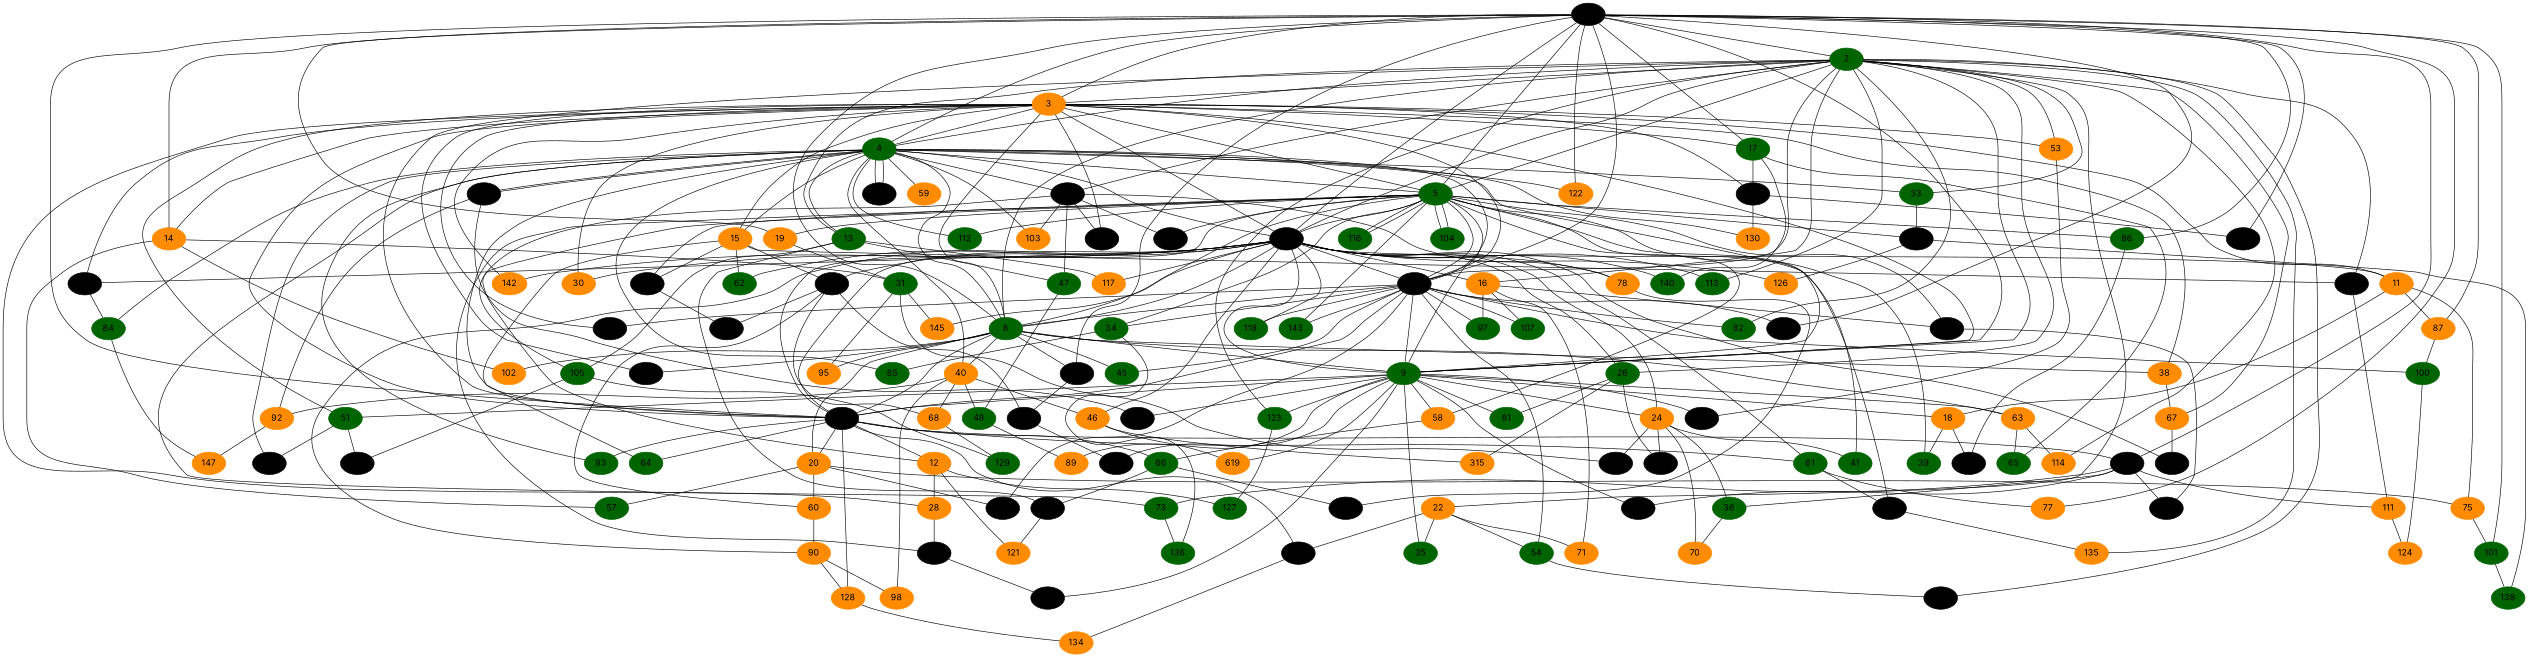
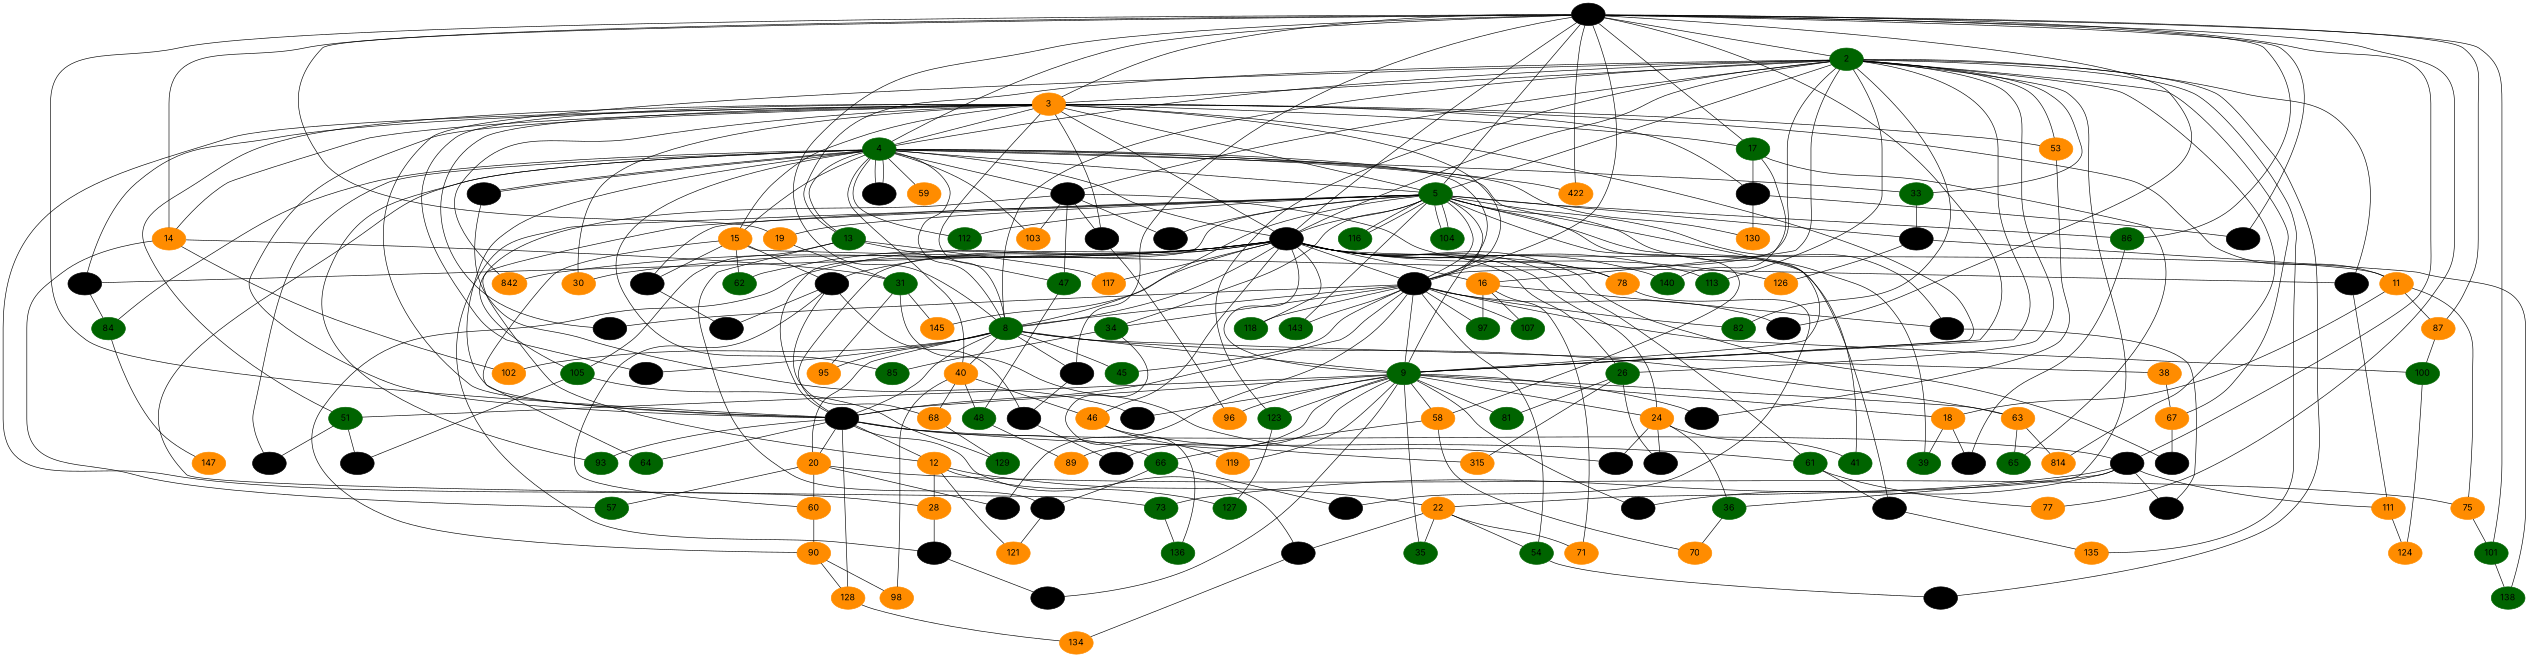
  graph {
    fontname=Inter
    node [color=darkorange fontname=Inter style=filled]
    edge [fontname=Inter]
    1 [color=black]
    2 [color=darkgreen]
    3
    4 [color=darkgreen]
    5 [color=darkgreen]
    6 [color=black]
    7 [color=black]
    8 [color=darkgreen]
    9 [color=darkgreen]
    10 [color=black]
    14
    17 [color=darkgreen]
    19
    25 [color=black]
    42 [color=black]
    77
    86 [color=darkgreen]
    87
    101 [color=darkgreen]
-   122
+   122 [label=422]
    131 [color=black]
    144 [color=black]
    13 [color=darkgreen]
    16
    22
    26 [color=darkgreen]
    32 [color=black]
    33 [color=darkgreen]
    53
    67
    76 [color=black]
    82 [color=darkgreen]
    99 [color=black]
    113 [color=darkgreen]
-   114
+   114 [label=814]
    123 [color=darkgreen]
    135
    11
    15
    28
    29 [color=black]
    30
    37 [color=black]
    38
    49 [color=black]
    51 [color=darkgreen]
    109 [color=black]
    139 [color=black]
-   142
+   142 [label=842]
    27 [color=black]
    40
    44 [color=black]
    59
    73 [color=darkgreen]
    84 [color=darkgreen]
    85 [color=darkgreen]
    93 [color=darkgreen]
    103
    108 [color=black]
    112 [color=darkgreen]
    130
    12
    23 [color=black]
    34 [color=darkgreen]
    39 [color=darkgreen]
    41 [color=darkgreen]
    43 [color=black]
    50 [color=black]
    58
    79 [color=black]
    94 [color=black]
    104 [color=darkgreen]
    106 [color=black]
    116 [color=darkgreen]
    143 [color=darkgreen]
    21 [color=black]
    24
    46
    61 [color=darkgreen]
    62 [color=darkgreen]
    78
    90
    117
    118 [color=darkgreen]
    120 [color=black]
    126
    140 [color=darkgreen]
    145
    45 [color=darkgreen]
    54 [color=darkgreen]
    97 [color=darkgreen]
    100 [color=darkgreen]
    107 [color=darkgreen]
    141 [color=black]
    20
    63
    95
    102
    18
    35 [color=darkgreen]
    52 [color=black]
    55 [color=black]
    74 [color=black]
    81 [color=darkgreen]
    83 [color=black]
    88 [color=black]
    89
-   119 [label=619]
+   96
+   119
    64 [color=darkgreen]
    66 [color=darkgreen]
    91 [color=black]
    128
    31 [color=darkgreen]
    57 [color=darkgreen]
    65 [color=darkgreen]
    36 [color=darkgreen]
    111
    137 [color=black]
    56 [color=black]
    133 [color=black]
    138 [color=darkgreen]
    47 [color=darkgreen]
    72 [color=black]
    105 [color=darkgreen]
    71
    80 [color=black]
    n128 [label=315]
    127 [color=darkgreen]
    75
    132 [color=black]
    68
    48 [color=darkgreen]
-   92
    98
    136 [color=darkgreen]
    n137 [label=147]
    121
    125 [color=black]
    60
    69 [color=black]
    70
    110 [color=black]
    124
    134
    129 [color=darkgreen]
    1 -- 2
    1 -- 3
    1 -- 4
    1 -- 5
    1 -- 6
    1 -- 7
    1 -- 8
    1 -- 9
    1 -- 10
    1 -- 14
    1 -- 17
    1 -- 19
    1 -- 25
    1 -- 42
    1 -- 77
    1 -- 86
    1 -- 87
    1 -- 101
    1 -- 122
    1 -- 131
    1 -- 144
    2 -- 3
    2 -- 4
    2 -- 5
    2 -- 6
    2 -- 7
    2 -- 8
    2 -- 9
    2 -- 10
    2 -- 13
    2 -- 16
    2 -- 22
    2 -- 26
    2 -- 32
    2 -- 33
    2 -- 53
    2 -- 67
    2 -- 76
    2 -- 82
    2 -- 99
    2 -- 113
    2 -- 114
    2 -- 123
    2 -- 135
    3 -- 4
    3 -- 5
    3 -- 6
    3 -- 7
    3 -- 8
    3 -- 9
    3 -- 10
    3 -- 14
    3 -- 17
    3 -- 53
    3 -- 11
    3 -- 15
    3 -- 28
    3 -- 29
    3 -- 30
    3 -- 37
-   3 -- 38
    3 -- 49
    3 -- 51
    3 -- 109
    3 -- 139
    3 -- 142
    4 -- 5
    4 -- 6
    4 -- 7
    4 -- 8
    4 -- 9
    4 -- 10
    4 -- 122
    4 -- 13
    4 -- 32
    4 -- 33
    4 -- 15
    4 -- 27
    4 -- 27
    4 -- 40
    4 -- 44
    4 -- 44
    4 -- 59
    4 -- 73
    4 -- 84
    4 -- 85
    4 -- 93
    4 -- 103
    4 -- 108
    4 -- 112
    4 -- 130
    5 -- 6
    5 -- 7
    5 -- 8
    5 -- 9
    5 -- 10
    5 -- 19
    5 -- 86
    5 -- 112
    5 -- 12
    5 -- 23
    5 -- 34
    5 -- 39
    5 -- 41
    5 -- 43
    5 -- 50
    5 -- 58
    5 -- 79
    5 -- 94
    5 -- 104
    5 -- 104
    5 -- 106
    5 -- 116
    5 -- 116
    5 -- 143
    6 -- 7
    6 -- 8
    6 -- 9
    6 -- 10
    6 -- 16
    6 -- 26
    6 -- 113
    6 -- 11
    6 -- 30
    6 -- 49
    6 -- 142
    6 -- 21
    6 -- 24
    6 -- 46
    6 -- 61
    6 -- 62
    6 -- 78
    6 -- 90
    6 -- 117
    6 -- 118
    6 -- 120
    6 -- 126
    6 -- 140
    6 -- 145
    7 -- 8
    7 -- 9
    7 -- 10
    7 -- 131
    7 -- 82
    7 -- 29
    7 -- 34
    7 -- 143
    7 -- 118
    7 -- 45
    7 -- 54
    7 -- 97
    7 -- 100
    7 -- 107
    7 -- 141
    8 -- 9
    8 -- 10
    8 -- 42
    8 -- 38
    8 -- 139
    8 -- 40
    8 -- 45
    8 -- 20
    8 -- 63
    8 -- 95
    8 -- 102
    9 -- 10
    9 -- 123
    9 -- 51
    9 -- 58
    9 -- 24
    9 -- 63
    9 -- 18
    9 -- 35
    9 -- 52
    9 -- 55
    9 -- 74
    9 -- 81
    9 -- 83
    9 -- 88
    9 -- 89
+   9 -- 96
    9 -- 119
    10 -- 25
    10 -- 93
    10 -- 12
    10 -- 61
    10 -- 20
    10 -- 64
    10 -- 66
    10 -- 91
    10 -- 128
    14 -- 102
    14 -- 31
    14 -- 57
    17 -- 109
    17 -- 140
    17 -- 65
    19 -- 31
    25 -- 73
    25 -- 52
    25 -- 36
    25 -- 111
    25 -- 137
    42 -- 56
    86 -- 133
    87 -- 100
    101 -- 138
    13 -- 117
    13 -- 47
    13 -- 72
    13 -- 105
    16 -- 106
    16 -- 97
    16 -- 107
    16 -- 71
    22 -- 54
    22 -- 35
    22 -- 91
    22 -- 71
    26 -- 81
    26 -- 80
    26 -- n128
    32 -- 37
    32 -- 103
    32 -- 43
    32 -- 78
    32 -- 47
    32 -- 105
    33 -- 94
    53 -- 74
    67 -- 120
    76 -- 111
    123 -- 127
    11 -- 87
    11 -- 18
    11 -- 75
    15 -- 76
    15 -- 23
    15 -- 21
    15 -- 62
    15 -- 64
    28 -- 50
+   37 -- 96
    38 -- 67
    49 -- 84
    51 -- 108
    51 -- 132
    109 -- 144
    109 -- 130
    40 -- 46
    40 -- 68
    40 -- 48
-   40 -- 92
    40 -- 98
    44 -- 55
-   44 -- 92
    73 -- 136
    84 -- n137
+   12 -- 22
    12 -- 28
    12 -- 127
    12 -- 121
    23 -- 125
    34 -- 85
    34 -- 136
    50 -- 88
    58 -- 66
    79 -- 135
    94 -- 126
    94 -- 138
    106 -- 137
    21 -- 56
    21 -- 68
    21 -- 125
    21 -- 60
    24 -- 41
    24 -- 36
    24 -- 80
    24 -- 69
-   24 -- 70
+   58 -- 70
    46 -- 119
    46 -- n128
    61 -- 77
    61 -- 79
    78 -- 110
    90 -- 128
    90 -- 98
    54 -- 99
    100 -- 124
    20 -- 141
    20 -- 57
    20 -- 75
    20 -- 60
    63 -- 114
    63 -- 65
    18 -- 39
    18 -- 133
    66 -- 72
    66 -- 110
    91 -- 134
    128 -- 134
    31 -- 145
    31 -- 95
    31 -- 69
    36 -- 70
    111 -- 124
    56 -- 83
    47 -- 48
    72 -- 121
    105 -- 132
    105 -- 129
    75 -- 101
    68 -- 129
    48 -- 89
-   92 -- n137
    60 -- 90
  }
